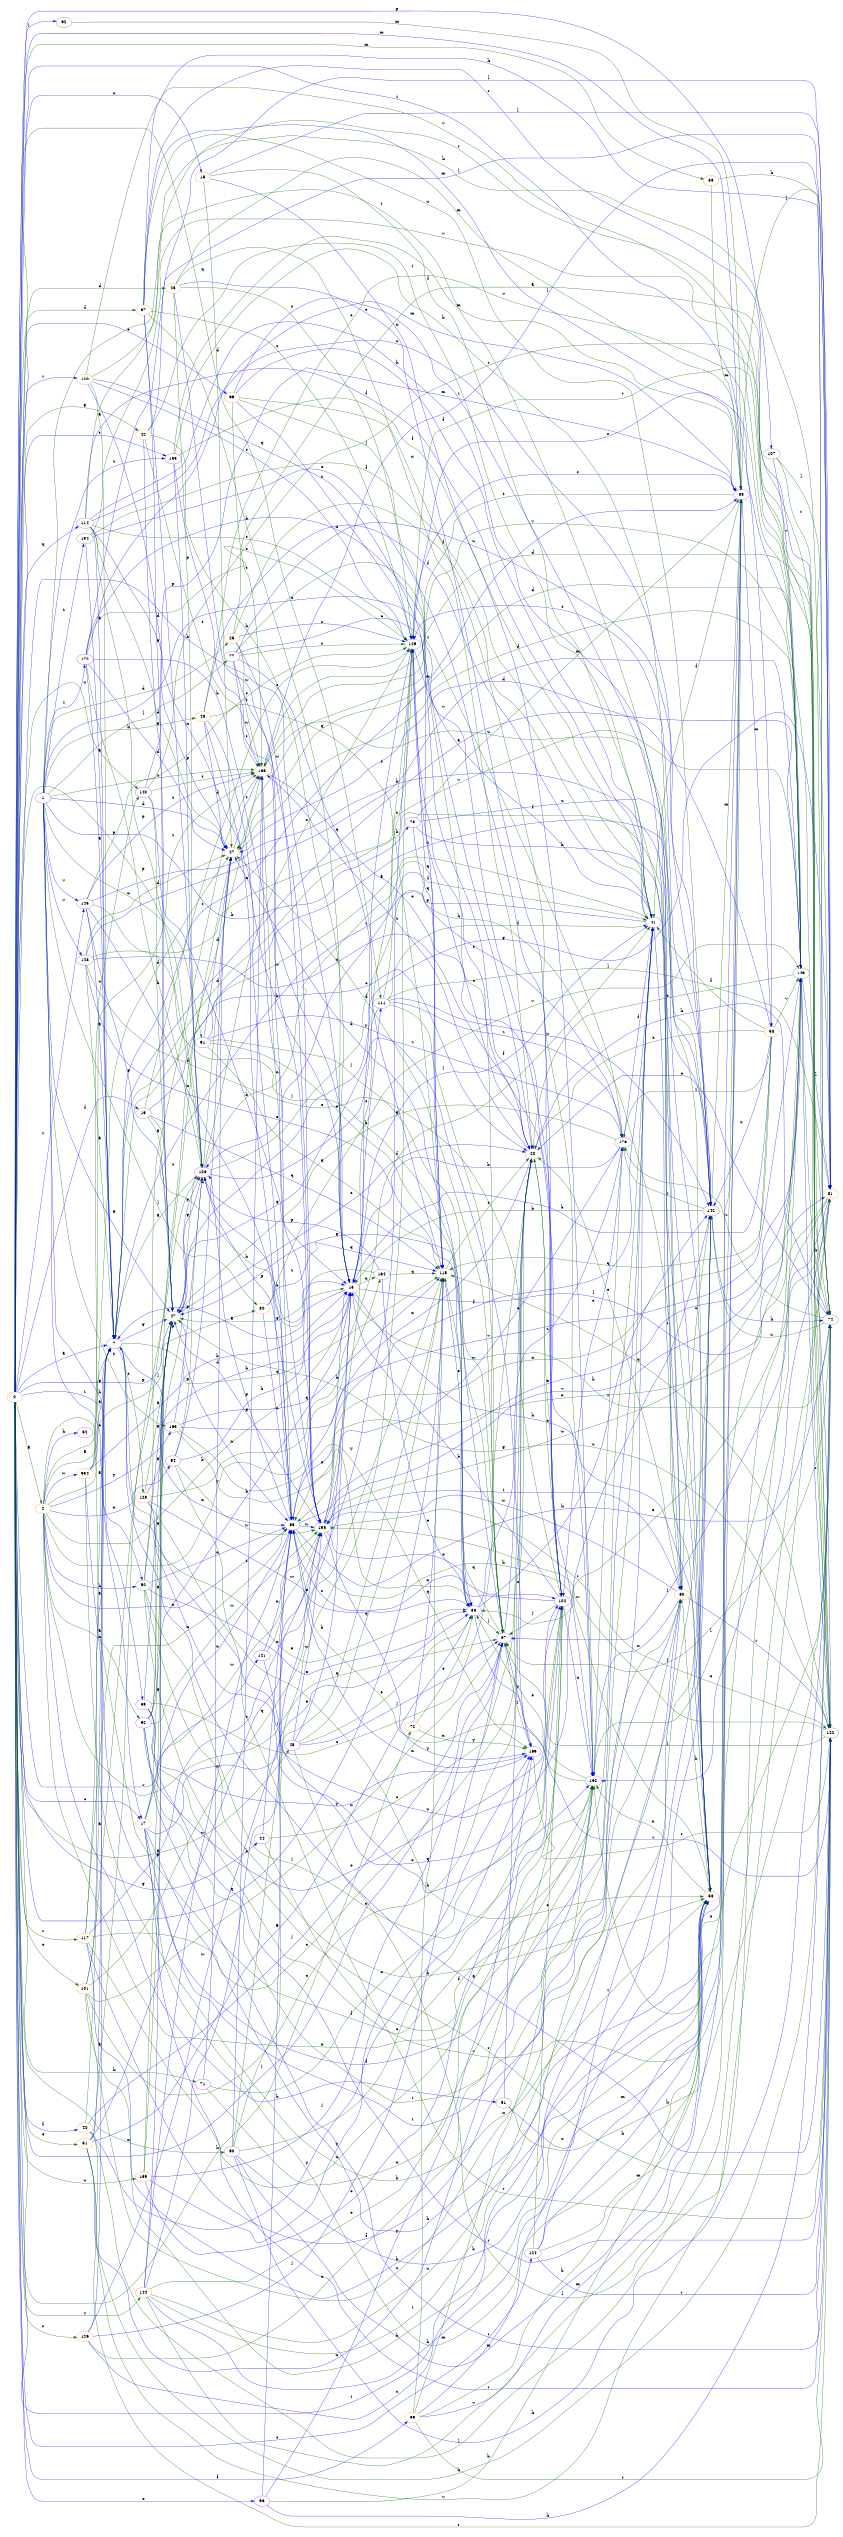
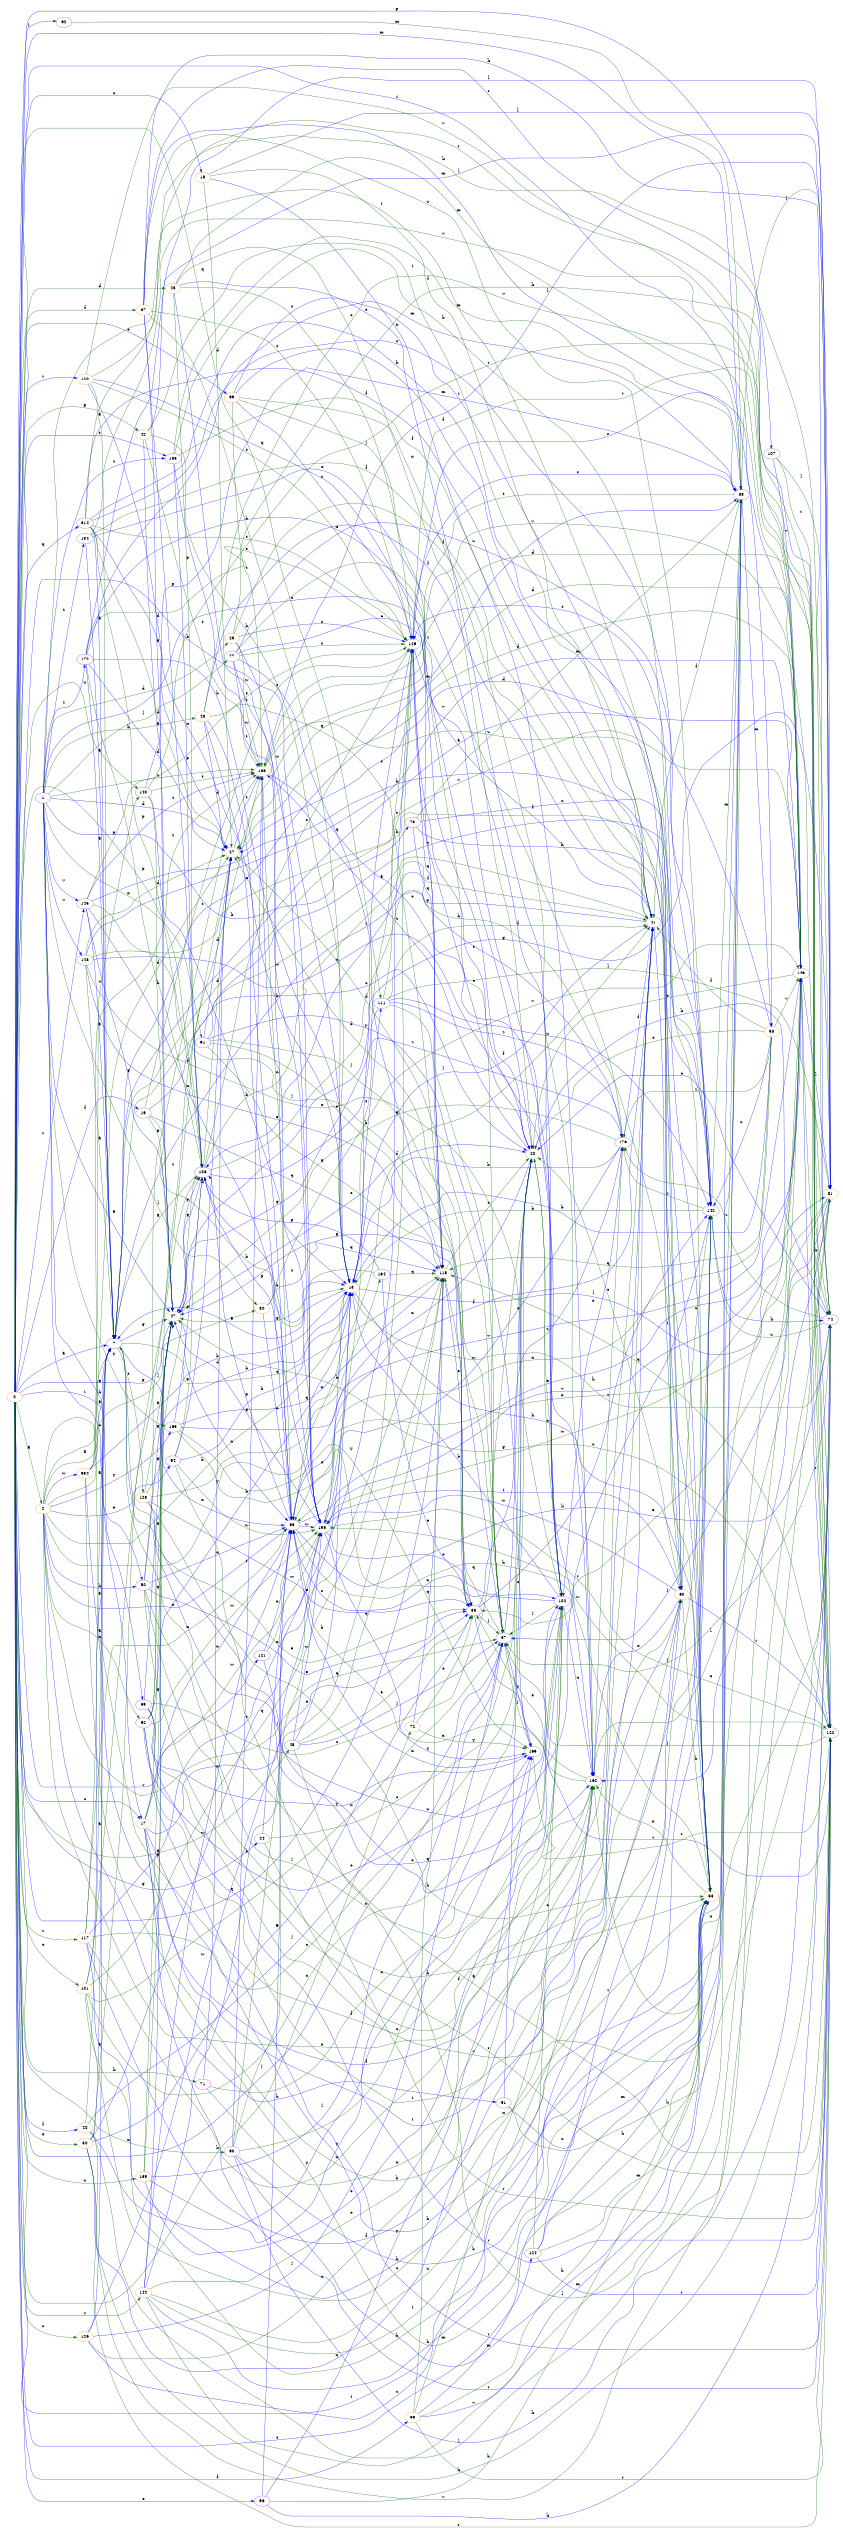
  strict digraph {
    rankdir=LR
    node [color=darkorange]
    edge [color=blue]
    0
    2
    7 [color=purple]
    13
    15
    17
    23
-   31
+   31 [label=30]
    36
    37
    n11 [color=gray40 label=19]
    40
    42
    44 [color=gray40]
    45 [color=purple]
    47
    58
    59 [color=purple]
    60
    62 [color=gray40]
    67 [color=purple]
    71 [color=purple]
    72
-   85
    88 [color=purple]
    90 [color=gray40]
    96 [color=purple]
    99
    101
    107 [color=gray40]
    108 [color=purple]
    111 [color=gray40]
-   114 [color=gray40]
+   114 [color=gray40 label=314]
    115
    117
    120
    121 [color=purple]
    124 [color=gray40]
    126
    133 [color=purple]
    139
    140 [color=purple]
    144
    145 [color=gray40]
    50 [color=gray40]
    80
    163 [color=gray40]
    41 [color=gray40]
    51 [color=gray40]
-   52 [color=purple]
    92 [color=purple]
    94 [color=purple]
    95 [color=gray40]
    n54 [label=954]
    162 [color=gray40]
    164 [color=gray40]
    33 [color=purple]
    128
    149 [color=gray40]
    176 [color=gray40]
    74 [color=gray40]
    53
    81
    129 [color=gray40]
    27
    122 [color=gray40]
    155 [color=gray40]
    20
    102 [color=purple]
    135
    142 [color=gray40]
    169 [color=gray40]
    1 [color=purple]
    25
    48
    73 [color=purple]
    77 [color=gray40]
    91 [color=purple]
    134 [color=gray40]
    148 [color=gray40]
    172 [color=purple]
    0 -> 2 [color=darkgreen label=a]
    0 -> 7 [label=a]
    0 -> 13 [label=b]
    0 -> 15 [label=c]
    0 -> 17 [label=c]
    0 -> 23 [color=darkgreen label=d]
    0 -> 31 [color=darkgreen label=e]
    0 -> 36 [label=f]
    0 -> 37 [color=darkgreen label=f]
    0 -> n11 [label=f]
    0 -> 40 [label=f]
    0 -> 42 [color=darkgreen label=g]
    0 -> 44 [label=g]
    0 -> 45 [color=darkgreen label=g]
    0 -> 47 [label=g]
    0 -> 58 [label=i]
    0 -> 59 [label=i]
    0 -> 60 [label=i]
    0 -> 62 [label=j]
    0 -> 67 [label=j]
    0 -> 71 [color=darkgreen label=k]
    0 -> 72 [color=darkgreen label=k]
-   0 -> 85 [color=darkgreen label=m]
    0 -> 88 [label=m]
    0 -> 90 [color=darkgreen label=n]
    0 -> 96 [label=o]
    0 -> 99 [label=o]
    0 -> 101 [color=darkgreen label=o]
    0 -> 107 [label=p]
    0 -> 108 [color=darkgreen label=p]
    0 -> 111 [color=darkgreen label=q]
    0 -> 114 [label=q]
    0 -> 115 [label=q]
    0 -> 117 [color=darkgreen label=r]
    0 -> 120 [label=r]
    0 -> 121 [label=r]
    0 -> 124 [label=s]
    0 -> 126 [color=darkgreen label=s]
    0 -> 133 [label=t]
    0 -> 139 [color=darkgreen label=u]
    0 -> 140 [color=darkgreen label=u]
    0 -> 144 [color=darkgreen label=v]
    0 -> 145 [label=v]
    2 -> 7 [color=darkgreen label=a]
    2 -> 13 [color=darkgreen label=b]
    2 -> 67 [color=darkgreen label=j]
    2 -> 140 [color=darkgreen label=u]
    2 -> 50 [label=h]
    2 -> 80 [color=darkgreen label=l]
    2 -> 163 [label=y]
    2 -> 41 [color=darkgreen label=f]
    2 -> 51 [label=h]
-   2 -> 52 [label=h]
    2 -> 92 [color=darkgreen label=n]
    2 -> 94 [label=n]
    2 -> 95 [label=n]
    2 -> n54 [label=w]
    2 -> 162 [color=darkgreen label=x]
    2 -> 164 [color=darkgreen label=y]
    7 -> 47 [label=g]
    7 -> 88 [label=m]
    7 -> 115 [color=darkgreen label=q]
    7 -> 95 [label=n]
    7 -> 162 [label=x]
    7 -> 33 [color=darkgreen label=e]
    7 -> 128 [color=darkgreen label=s]
    7 -> 149 [color=darkgreen label=v]
    7 -> 176 [label=z]
    13 -> 7 [label=a]
    13 -> 111 [label=b]
    13 -> 41 [label=f]
-   13 -> 164 [color=darkgreen label=n]
+   13 -> 95 [color=darkgreen label=n]
    13 -> 74 [color=darkgreen label=k]
    13 -> 53 [label=h]
    13 -> 81 [label=l]
    13 -> 129 [label=s]
    15 -> 41 [color=darkgreen label=f]
    15 -> 162 [label=x]
    15 -> 81 [label=l]
    15 -> 27 [color=darkgreen label=d]
    17 -> 47 [color=darkgreen label=g]
    17 -> 60 [label=i]
    17 -> 88 [color=darkgreen label=m]
    17 -> 95 [label=n]
    17 -> 33 [label=e]
    17 -> 53 [label=h]
    17 -> 122 [label=r]
    17 -> 155 [color=darkgreen label=w]
    23 -> 88 [color=darkgreen label=m]
    23 -> 108 [color=darkgreen label=p]
    23 -> 129 [color=darkgreen label=s]
    23 -> 155 [label=w]
    23 -> 20 [color=darkgreen label=c]
    23 -> 102 [label=o]
    31 -> 7 [label=a]
    31 -> 162 [label=x]
    31 -> 33 [label=e]
    31 -> 149 [color=darkgreen label=v]
    31 -> 122 [color=darkgreen label=r]
    31 -> 155 [label=w]
    31 -> 135 [color=darkgreen label=t]
    36 -> 88 [label=m]
    36 -> 115 [color=darkgreen label=q]
    36 -> 162 [color=darkgreen label=x]
    36 -> 53 [color=darkgreen label=h]
    36 -> 122 [color=darkgreen label=r]
    36 -> 142 [label=u]
    37 -> 13 [color=darkgreen label=b]
    37 -> 47 [label=g]
    37 -> 88 [label=m]
    37 -> 108 [label=p]
    37 -> 74 [label=k]
    37 -> 129 [color=darkgreen label=s]
    37 -> 122 [label=r]
    37 -> 142 [color=darkgreen label=u]
    n11 -> 13 [color=darkgreen label=b]
    n11 -> 47 [color=darkgreen label=g]
    n11 -> 115 [label=q]
    n11 -> 129 [color=darkgreen label=s]
    n11 -> 142 [label=u]
    40 -> 7 [color=darkgreen label=a]
    40 -> 67 [label=j]
    40 -> 74 [color=darkgreen label=k]
    40 -> 81 [color=darkgreen label=l]
    40 -> 169 [label=y]
    42 -> 13 [color=darkgreen label=b]
    42 -> 47 [label=g]
    42 -> 60 [color=darkgreen label=i]
    42 -> 81 [label=l]
    42 -> 135 [color=darkgreen label=t]
    44 -> 41 [color=darkgreen label=f]
    44 -> 95 [label=n]
    44 -> 20 [color=darkgreen label=c]
    45 -> 13 [label=b]
    45 -> 67 [label=j]
    45 -> 115 [color=darkgreen label=q]
    45 -> 33 [color=darkgreen label=e]
    45 -> 81 [color=darkgreen label=l]
    45 -> 155 [label=w]
    47 -> 108 [label=p]
    47 -> 95 [label=n]
    47 -> 20 [label=c]
    58 -> 13 [label=b]
    58 -> 115 [color=darkgreen label=q]
    58 -> 41 [color=darkgreen label=f]
    58 -> 95 [color=darkgreen label=n]
    58 -> 149 [color=darkgreen label=v]
    58 -> 176 [color=darkgreen label=z]
    58 -> 27 [label=d]
    58 -> 20 [color=darkgreen label=c]
    58 -> 142 [label=u]
    59 -> 47 [label=g]
    59 -> 149 [color=darkgreen label=v]
    59 -> 122 [label=r]
    59 -> 20 [color=darkgreen label=c]
    59 -> 169 [label=y]
    60 -> 162 [label=x]
    60 -> 53 [color=darkgreen label=h]
    60 -> 122 [label=r]
    60 -> 155 [label=w]
    60 -> 20 [color=darkgreen label=c]
    60 -> 142 [color=darkgreen label=u]
    62 -> 88 [color=darkgreen label=m]
    67 -> 47 [label=g]
    67 -> 115 [color=darkgreen label=q]
    67 -> 27 [color=darkgreen label=d]
    67 -> 20 [label=c]
    67 -> 169 [label=y]
    71 -> 162 [color=darkgreen label=x]
    71 -> 27 [label=d]
    71 -> 102 [color=darkgreen label=o]
    72 -> 115 [label=q]
    72 -> 33 [color=darkgreen label=e]
    72 -> 169 [color=darkgreen label=y]
-   85 -> 88 [color=darkgreen label=m]
-   85 -> 74 [color=darkgreen label=k]
    88 -> 58 [label=m]
    88 -> 41 [color=darkgreen label=f]
    88 -> 81 [color=darkgreen label=l]
    88 -> 129 [label=s]
    88 -> 135 [color=darkgreen label=t]
    90 -> 88 [label=m]
    90 -> 115 [color=darkgreen label=q]
    90 -> 74 [label=k]
    90 -> 53 [label=h]
    90 -> 129 [color=darkgreen label=s]
    90 -> 102 [color=darkgreen label=o]
    90 -> 135 [label=t]
    96 -> 95 [label=n]
    96 -> 74 [label=k]
    96 -> 53 [color=darkgreen label=h]
    96 -> 169 [label=y]
    99 -> 60 [label=i]
    99 -> 67 [color=darkgreen label=j]
    99 -> 41 [label=f]
    99 -> 162 [color=darkgreen label=x]
    99 -> 129 [label=s]
    99 -> 135 [color=darkgreen label=t]
    101 -> 7 [label=a]
    101 -> 67 [color=darkgreen label=j]
    101 -> 108 [color=darkgreen label=p]
    101 -> 115 [color=darkgreen label=q]
    101 -> 53 [color=darkgreen label=h]
    101 -> 20 [color=darkgreen label=c]
    101 -> 142 [color=darkgreen label=u]
    107 -> 149 [label=v]
    107 -> 81 [color=darkgreen label=l]
    107 -> 122 [color=darkgreen label=r]
    108 -> 7 [color=darkgreen label=a]
    108 -> 13 [label=b]
    108 -> 47 [label=g]
    108 -> 41 [color=darkgreen label=f]
    108 -> 176 [label=z]
    108 -> 53 [color=darkgreen label=h]
    108 -> 129 [color=darkgreen label=s]
    108 -> 27 [color=darkgreen label=d]
    111 -> 47 [label=g]
    111 -> 67 [color=darkgreen label=j]
    111 -> 41 [color=darkgreen label=f]
    111 -> 176 [label=z]
    111 -> 81 [color=darkgreen label=l]
    111 -> 129 [color=darkgreen label=s]
    111 -> 142 [label=u]
    114 -> 7 [label=a]
    114 -> 108 [color=darkgreen label=p]
    114 -> 41 [label=f]
    114 -> 95 [label=n]
    114 -> 53 [label=h]
    114 -> 129 [color=darkgreen label=s]
    114 -> 27 [color=darkgreen label=d]
    114 -> 122 [color=darkgreen label=r]
    114 -> 142 [label=u]
    115 -> 33 [label=e]
    115 -> 20 [color=darkgreen label=c]
    117 -> 7 [color=darkgreen label=a]
    117 -> 41 [label=f]
    117 -> 95 [color=darkgreen label=n]
    117 -> 162 [color=darkgreen label=x]
    117 -> 53 [label=h]
    117 -> 129 [label=s]
    117 -> 20 [color=darkgreen label=c]
    120 -> 7 [color=darkgreen label=a]
    120 -> 60 [color=darkgreen label=i]
    120 -> 115 [label=q]
    120 -> 149 [color=darkgreen label=v]
-   120 -> 129 [label=s]
+   120 -> 129 [color=darkgreen label=s]
    120 -> 27 [label=d]
    121 -> 95 [label=n]
    121 -> 155 [color=darkgreen label=w]
    121 -> 102 [label=o]
    124 -> 60 [label=i]
    124 -> 88 [color=darkgreen label=m]
    124 -> 53 [label=h]
    124 -> 122 [label=r]
    124 -> 102 [color=darkgreen label=o]
    126 -> 7 [label=a]
    126 -> 67 [label=j]
    126 -> 155 [label=w]
    126 -> 102 [color=darkgreen label=o]
    126 -> 142 [label=u]
    133 -> 88 [color=darkgreen label=m]
    133 -> 108 [label=p]
    133 -> 41 [color=darkgreen label=f]
    133 -> 53 [color=darkgreen label=h]
    133 -> 155 [label=w]
    139 -> 47 [color=darkgreen label=g]
    139 -> 67 [label=j]
    139 -> 108 [color=darkgreen label=p]
    139 -> 102 [label=o]
    139 -> 169 [label=y]
    140 -> 13 [label=b]
    140 -> 47 [color=darkgreen label=h]
    140 -> 88 [label=m]
    140 -> 122 [color=darkgreen label=r]
    140 -> 135 [color=darkgreen label=t]
    144 -> 13 [label=b]
    144 -> 47 [label=g]
    144 -> 60 [color=darkgreen label=i]
    144 -> 95 [label=n]
    144 -> 149 [color=darkgreen label=v]
    144 -> 53 [label=h]
    144 -> 102 [color=darkgreen label=o]
    144 -> 142 [color=darkgreen label=u]
    145 -> 7 [label=a]
    145 -> 47 [label=g]
    145 -> 67 [color=darkgreen label=j]
    145 -> 95 [label=n]
    145 -> 53 [label=h]
    145 -> 129 [color=darkgreen label=s]
    145 -> 135 [label=t]
    50 -> 47 [label=g]
    50 -> 95 [label=n]
    50 -> 162 [color=darkgreen label=x]
    50 -> 33 [label=e]
    50 -> 53 [color=darkgreen label=h]
    50 -> 122 [color=darkgreen label=r]
    50 -> 135 [color=darkgreen label=t]
    80 -> 115 [label=q]
    80 -> 95 [label=n]
    80 -> 149 [color=darkgreen label=v]
    163 -> 108 [label=p]
    163 -> 115 [label=q]
    163 -> 33 [color=darkgreen label=e]
    163 -> 149 [label=v]
    163 -> 169 [color=darkgreen label=y]
    41 -> 7 [color=darkgreen label=a]
    41 -> 60 [label=i]
    41 -> 108 [label=p]
    51 -> 88 [label=m]
    51 -> 74 [color=darkgreen label=k]
    51 -> 20 [label=c]
    92 -> 13 [label=b]
    92 -> 47 [color=darkgreen label=g]
    92 -> 60 [color=darkgreen label=i]
    92 -> 27 [color=darkgreen label=d]
    92 -> 122 [label=r]
    92 -> 155 [color=darkgreen label=w]
    92 -> 102 [label=o]
    94 -> 13 [label=b]
    94 -> 108 [color=darkgreen label=p]
    94 -> 27 [label=d]
    94 -> 122 [color=darkgreen label=r]
    94 -> 155 [color=darkgreen label=w]
    95 -> 108 [label=p]
    95 -> 41 [label=f]
    95 -> 149 [label=v]
    95 -> 74 [label=k]
    95 -> 53 [color=darkgreen label=h]
    95 -> 155 [label=w]
    n54 -> 7 [label=a]
    n54 -> 13 [label=b]
    n54 -> 41 [label=f]
    n54 -> 53 [color=darkgreen label=h]
    n54 -> 27 [color=darkgreen label=d]
    n54 -> 135 [color=darkgreen label=t]
    162 -> 95 [color=darkgreen label=n]
    162 -> 33 [color=darkgreen label=e]
    162 -> 176 [color=darkgreen label=z]
    162 -> 81 [color=darkgreen label=l]
    164 -> 47 [color=darkgreen label=g]
    164 -> 108 [label=p]
    164 -> 115 [color=darkgreen label=q]
    164 -> 33 [label=e]
    33 -> 67 [color=darkgreen label=j]
    33 -> 176 [label=z]
-   33 -> 27 [label=d]
+   33 -> 27 [color=darkgreen label=d]
    33 -> 122 [label=r]
    33 -> 142 [label=u]
    128 -> 13 [label=b]
    128 -> 47 [color=darkgreen label=g]
    128 -> 41 [color=darkgreen label=f]
    128 -> 33 [label=e]
    128 -> 53 [color=darkgreen label=h]
    128 -> 142 [label=u]
    149 -> 7 [label=a]
    149 -> 74 [color=darkgreen label=k]
    149 -> 81 [label=l]
    149 -> 129 [label=s]
    149 -> 27 [color=darkgreen label=d]
    149 -> 122 [label=r]
    149 -> 155 [color=darkgreen label=w]
    149 -> 20 [color=darkgreen label=c]
    176 -> 13 [label=b]
    176 -> 47 [color=darkgreen label=g]
    176 -> 41 [label=f]
    176 -> 155 [label=w]
    176 -> 102 [label=o]
    74 -> 67 [color=darkgreen label=j]
    74 -> 162 [color=darkgreen label=x]
    74 -> 176 [color=darkgreen label=z]
    74 -> 27 [color=darkgreen label=d]
    74 -> 20 [label=c]
    74 -> 142 [color=darkgreen label=u]
    53 -> 162 [color=darkgreen label=x]
    81 -> 47 [label=g]
    81 -> 67 [label=j]
    81 -> 95 [color=darkgreen label=n]
    81 -> 162 [label=x]
    81 -> 33 [color=darkgreen label=e]
    129 -> 115 [label=q]
    129 -> 41 [label=f]
    129 -> 122 [color=darkgreen label=r]
    129 -> 20 [label=c]
    27 -> 135 [label=t]
-   122 -> 7 [label=a]
+   122 -> 7 [color=darkgreen label=a]
    122 -> 47 [color=darkgreen label=g]
    122 -> 67 [color=darkgreen label=j]
    122 -> 115 [color=darkgreen label=q]
    122 -> 27 [color=darkgreen label=d]
    122 -> 155 [color=darkgreen label=w]
    155 -> 13 [label=b]
    155 -> 47 [label=g]
    155 -> 60 [label=i]
    155 -> 108 [label=p]
    155 -> 149 [label=v]
    155 -> 129 [color=darkgreen label=s]
    155 -> 122 [color=darkgreen label=r]
    155 -> 102 [label=o]
    155 -> 135 [label=t]
    155 -> 169 [label=y]
    20 -> 95 [label=n]
    20 -> 74 [label=k]
    20 -> 129 [label=s]
    20 -> 102 [color=darkgreen label=o]
    20 -> 135 [label=t]
    102 -> 13 [label=b]
    102 -> 67 [color=darkgreen label=j]
    102 -> 95 [label=n]
    102 -> 162 [label=x]
    102 -> 20 [color=darkgreen label=c]
    135 -> 95 [color=darkgreen label=n]
    135 -> 149 [color=darkgreen label=v]
    135 -> 81 [label=l]
    135 -> 102 [label=o]
    135 -> 142 [color=darkgreen label=u]
    142 -> 13 [color=darkgreen label=b]
    142 -> 88 [color=darkgreen label=m]
    142 -> 176 [color=darkgreen label=z]
    142 -> 74 [label=k]
    142 -> 129 [label=s]
    169 -> 67 [color=darkgreen label=j]
    169 -> 95 [label=n]
    169 -> 122 [color=darkgreen label=r]
    1 -> 17 [label=c]
    1 -> 47 [label=g]
    1 -> 133 [label=t]
    1 -> 145 [label=v]
    1 -> 50 [label=h]
    1 -> 80 [color=darkgreen label=l]
    1 -> 163 [color=darkgreen label=y]
    1 -> 74 [color=darkgreen label=k]
    1 -> 27 [label=d]
    1 -> 20 [label=c]
    1 -> 135 [color=darkgreen label=t]
    1 -> 25 [color=darkgreen label=d]
    1 -> 48 [color=darkgreen label=h]
    1 -> 73 [label=k]
    1 -> 77 [color=darkgreen label=l]
    1 -> 91 [color=darkgreen label=n]
    1 -> 134 [label=t]
    1 -> 148 [label=v]
    1 -> 172 [label=z]
    25 -> 41 [color=darkgreen label=f]
-   25 -> 74 [color=darkgreen label=a]
+   25 -> 74 [color=darkgreen label=k]
    25 -> 129 [label=s]
    25 -> 155 [label=w]
    25 -> 135 [color=darkgreen label=t]
    48 -> 13 [label=b]
    48 -> 115 [color=darkgreen label=q]
    48 -> 41 [label=f]
    48 -> 95 [label=n]
    48 -> 149 [color=darkgreen label=v]
    48 -> 27 [label=d]
    73 -> 88 [color=darkgreen label=m]
    73 -> 115 [label=q]
    73 -> 53 [label=h]
    73 -> 142 [label=u]
    77 -> 115 [label=q]
    77 -> 176 [color=darkgreen label=z]
    77 -> 129 [color=darkgreen label=s]
    77 -> 155 [label=w]
    77 -> 20 [label=c]
    77 -> 135 [label=t]
    77 -> 142 [label=u]
    91 -> 67 [color=darkgreen label=j]
    91 -> 115 [color=darkgreen label=q]
    91 -> 33 [color=darkgreen label=e]
    91 -> 27 [label=d]
    91 -> 20 [label=c]
    91 -> 169 [label=y]
    134 -> 7 [label=a]
    134 -> 41 [color=darkgreen label=f]
    134 -> 149 [color=darkgreen label=v]
    134 -> 102 [label=o]
    148 -> 7 [color=darkgreen label=a]
    148 -> 162 [label=x]
    148 -> 33 [label=e]
    148 -> 149 [label=v]
    148 -> 53 [color=darkgreen label=h]
    148 -> 27 [color=darkgreen label=d]
    148 -> 102 [color=darkgreen label=o]
    172 -> 7 [label=a]
    172 -> 13 [label=b]
    172 -> 88 [label=m]
    172 -> 108 [color=darkgreen label=p]
    172 -> 162 [label=x]
    172 -> 81 [label=l]
    172 -> 129 [color=darkgreen label=s]
    172 -> 27 [label=d]
  }
